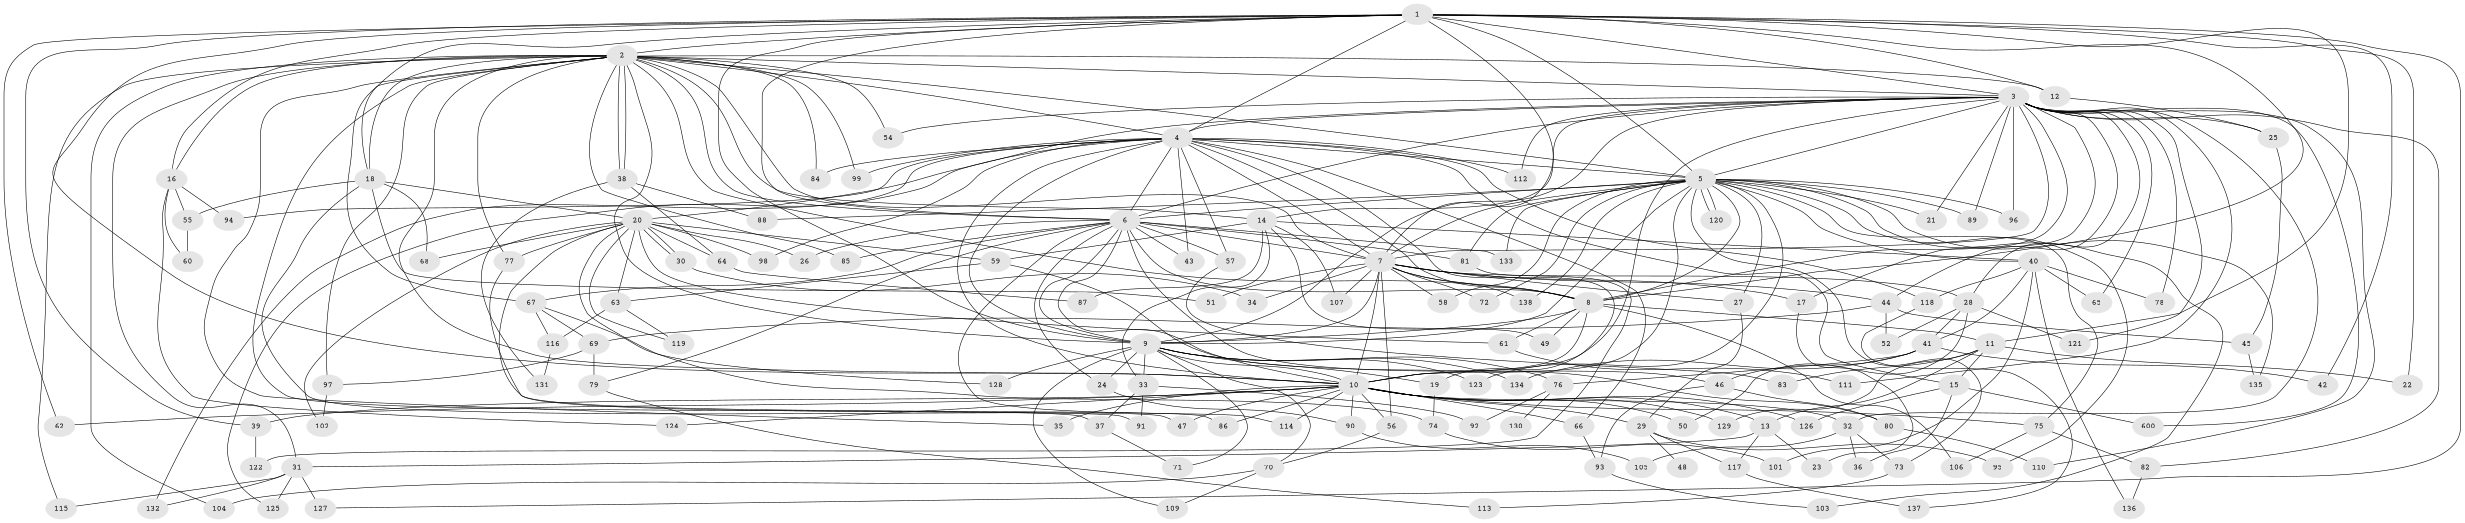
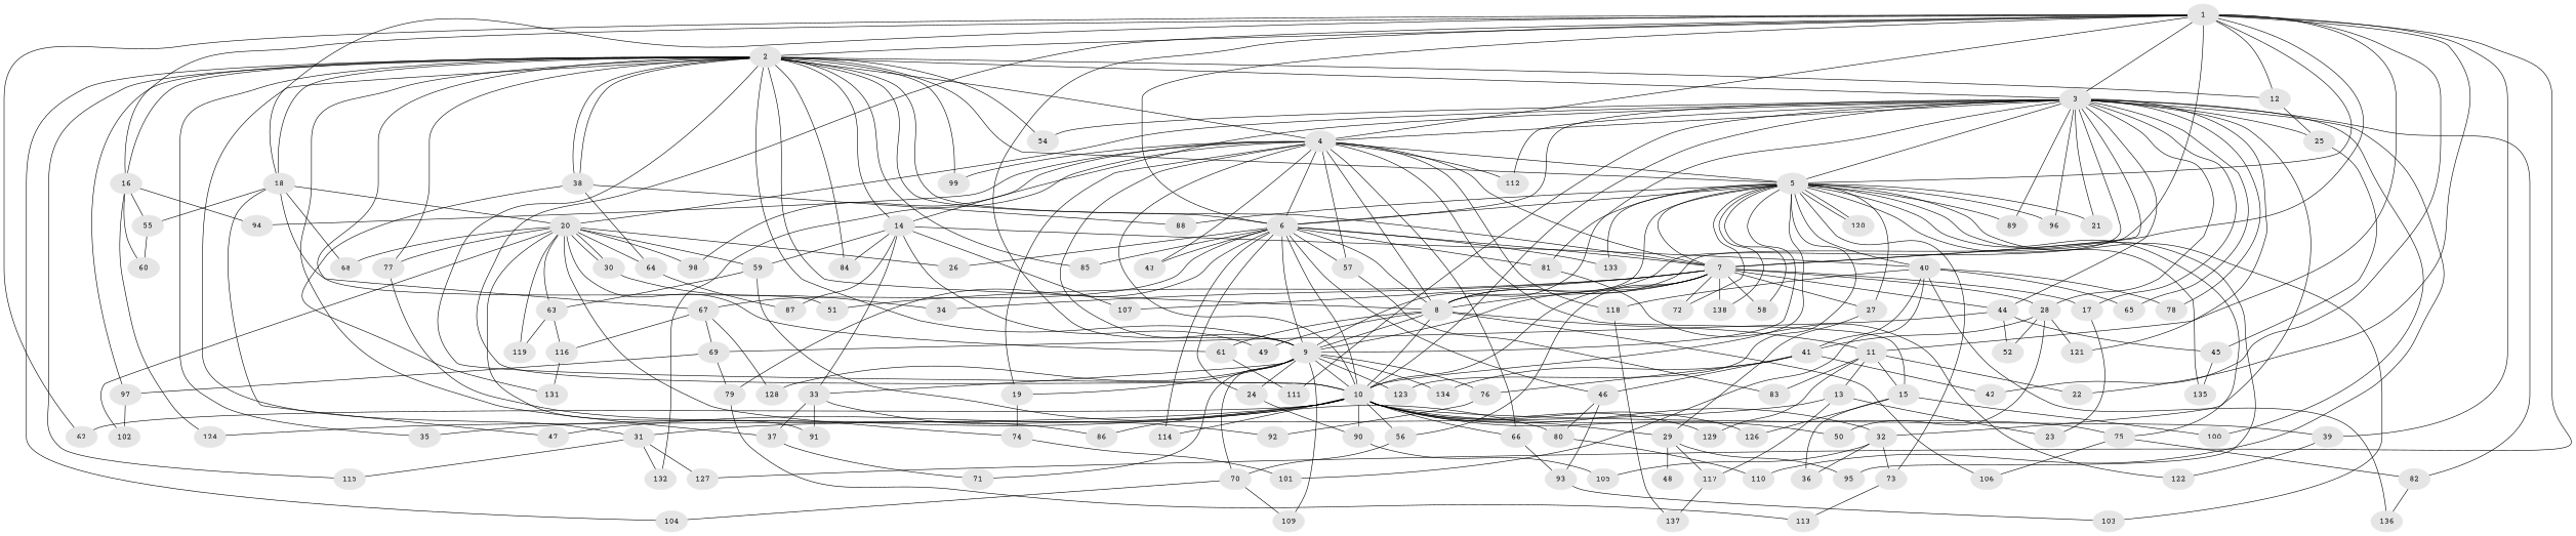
  graph {
    fontname="Courier Prime"
    node [color=gray90 fontname="Courier Prime" style=filled]
    edge [fontname="Courier Prime"]
    1
    2
    3
    4
    5
    6
    7
    8
    9
    10
    11
    12
    16
    18
    22
    39
    42
    62
    127
    14
    31
    35
    37
    38
    54
    67
    77
    84
    85
    97
    99
    104
    115
    17
    20
    21
    25
    28
    32
    44
    65
    78
    82
    89
    96
-   100 [label=600]
+   100
    110
    111
    112
    121
    15
    19
    43
    57
    66
    94
    98
    118
-   125
    132
    27
    40
    58
    72
    73
    75
    81
    88
    95
    103
    120
    123
    133
    135
    138
    24
    26
    46
    79
    114
    34
    51
    56
    107
    49
    61
    106
    33
    70
    71
    76
    109
    128
    134
    13
    29
    47
    50
    86
    90
    124
    126
    129
    83
    55
    60
    68
    122
    59
    87
    64
    131
    69
    116
    102
    23
    74
    30
    63
    91
    119
    45
    41
    52
    36
    105
    136
    93
    137
    101
    113
    80
    92
-   130
    117
    48
    1 -- 2
    1 -- 3
    1 -- 4
    1 -- 5
    1 -- 6
    1 -- 7
    1 -- 8
    1 -- 9
    1 -- 10
    1 -- 11
    1 -- 12
    1 -- 16
    1 -- 18
    1 -- 22
    1 -- 39
    1 -- 42
    1 -- 62
    1 -- 127
    2 -- 3
    2 -- 4
    2 -- 5
    2 -- 6
    2 -- 7
    2 -- 8
    2 -- 9
    2 -- 10
    2 -- 12
    2 -- 16
    2 -- 18
    2 -- 14
    2 -- 31
    2 -- 35
    2 -- 37
    2 -- 38
    2 -- 38
    2 -- 54
    2 -- 67
    2 -- 77
    2 -- 84
    2 -- 85
    2 -- 97
    2 -- 99
    2 -- 104
    2 -- 115
    3 -- 4
    3 -- 5
    3 -- 6
    3 -- 7
    3 -- 8
    3 -- 9
    3 -- 10
    3 -- 14
    3 -- 54
    3 -- 17
    3 -- 20
    3 -- 21
    3 -- 25
    3 -- 28
    3 -- 32
    3 -- 44
    3 -- 65
    3 -- 78
    3 -- 82
    3 -- 89
    3 -- 96
    3 -- 100
    3 -- 110
    3 -- 111
    3 -- 112
    3 -- 121
    4 -- 5
    4 -- 6
    4 -- 7
    4 -- 8
    4 -- 9
    4 -- 10
-   4 -- 84
+   14 -- 84
    4 -- 99
    4 -- 112
    4 -- 15
    4 -- 19
    4 -- 43
    4 -- 57
    4 -- 66
    4 -- 94
    4 -- 98
    4 -- 118
-   4 -- 125
    4 -- 132
    5 -- 6
    5 -- 7
    5 -- 8
    5 -- 9
    5 -- 10
    5 -- 21
    5 -- 89
    5 -- 96
    5 -- 27
    5 -- 40
    5 -- 58
    5 -- 72
    5 -- 73
    5 -- 75
    5 -- 81
    5 -- 88
    5 -- 95
    5 -- 103
    5 -- 120
    5 -- 120
    5 -- 123
    5 -- 133
    5 -- 135
    5 -- 138
    6 -- 7
    6 -- 8
    6 -- 9
    6 -- 10
    6 -- 67
    6 -- 85
    6 -- 43
    6 -- 57
    6 -- 81
    6 -- 133
    6 -- 24
    6 -- 26
    6 -- 46
    6 -- 79
    6 -- 114
    7 -- 8
    7 -- 9
    7 -- 10
    7 -- 17
    7 -- 28
    7 -- 44
    7 -- 27
    7 -- 58
    7 -- 72
    7 -- 138
    7 -- 34
    7 -- 51
    7 -- 56
    7 -- 107
    8 -- 9
    8 -- 10
    8 -- 11
    8 -- 49
    8 -- 61
    8 -- 106
    9 -- 10
    9 -- 19
    9 -- 123
    9 -- 24
    9 -- 33
    9 -- 70
    9 -- 71
    9 -- 76
    9 -- 109
    9 -- 128
    9 -- 134
    10 -- 39
    10 -- 62
    10 -- 35
    10 -- 32
    10 -- 66
    10 -- 75
    10 -- 114
    10 -- 56
-   10 -- 13
    10 -- 29
    10 -- 47
    10 -- 50
    10 -- 86
    10 -- 90
    10 -- 124
    10 -- 126
    10 -- 129
    11 -- 22
    11 -- 15
    11 -- 13
    11 -- 129
    11 -- 83
    12 -- 25
    16 -- 94
    16 -- 124
    16 -- 55
    16 -- 60
    18 -- 20
    18 -- 51
    18 -- 47
    18 -- 55
    18 -- 68
    39 -- 122
    14 -- 40
    14 -- 107
    14 -- 49
    14 -- 33
    14 -- 59
    14 -- 87
    31 -- 127
    31 -- 115
-   31 -- 125
    31 -- 132
    37 -- 71
    38 -- 88
    38 -- 64
    38 -- 131
    67 -- 128
    67 -- 69
    67 -- 116
    77 -- 86
    97 -- 102
    17 -- 23
    20 -- 77
    20 -- 98
    20 -- 26
    20 -- 61
    20 -- 68
    20 -- 59
    20 -- 64
    20 -- 102
    20 -- 74
    20 -- 30
    20 -- 30
    20 -- 63
    20 -- 91
    20 -- 119
    25 -- 45
    28 -- 121
    28 -- 50
    28 -- 41
    28 -- 52
    32 -- 73
    32 -- 36
    32 -- 105
    44 -- 69
    44 -- 45
    44 -- 52
    82 -- 136
    15 -- 100
    15 -- 126
    15 -- 36
    19 -- 74
    57 -- 83
    66 -- 93
    118 -- 137
    27 -- 29
    40 -- 65
    40 -- 78
    40 -- 118
    40 -- 41
    40 -- 136
    40 -- 101
    73 -- 113
    75 -- 82
    75 -- 106
    81 -- 122
    24 -- 90
    46 -- 93
    46 -- 80
    79 -- 113
    56 -- 70
    61 -- 111
    33 -- 37
    33 -- 91
    33 -- 92
    70 -- 104
    70 -- 109
    76 -- 92
-   76 -- 130
    13 -- 31
    13 -- 23
    13 -- 117
    29 -- 95
    29 -- 117
    29 -- 48
    90 -- 105
    55 -- 60
    59 -- 63
    59 -- 80
    64 -- 87
    69 -- 97
    69 -- 79
    116 -- 131
    74 -- 101
    30 -- 34
    63 -- 116
    63 -- 119
    45 -- 135
    41 -- 42
    41 -- 46
    41 -- 76
    41 -- 134
    93 -- 103
    80 -- 110
    117 -- 137
  }
